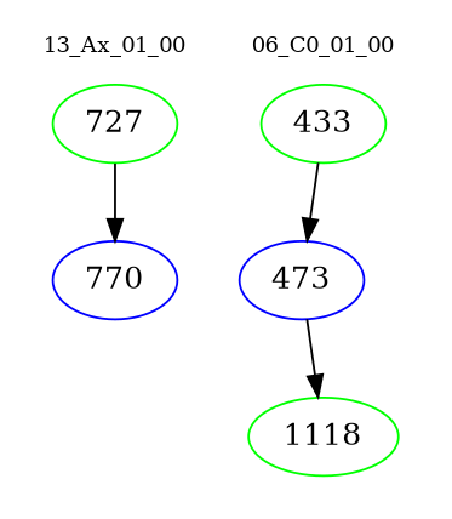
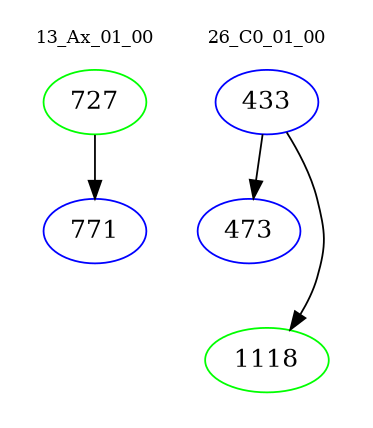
  digraph {
    node [color=green]
    edge [color=black]
    n1 [label=727]
-   n2 [color=blue label=770]
-   n3 [label=433]
+   n2 [color=blue label=771]
+   n3 [color=blue label=433]
    n4 [color=blue label=473]
    n5 [label=1118]
    subgraph cluster_1 {
      color=white
      fontsize=10
      label="13_Ax_01_00"
      n1
      n2
    }
    subgraph cluster_2 {
      color=white
      fontsize=10
-     label="06_C0_01_00"
+     label="26_C0_01_00"
      n3
      n4
      n5
    }
    n1 -> n2
    n3 -> n4
-   n4 -> n5
+   n3 -> n5
  }
